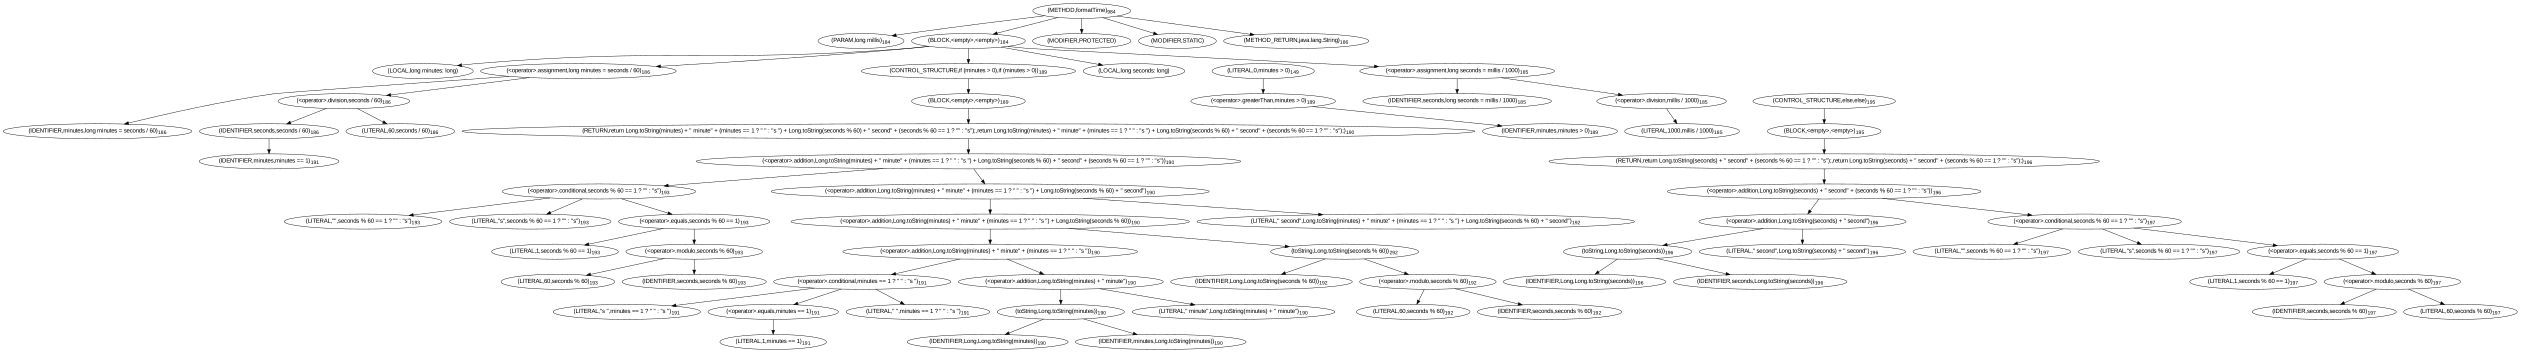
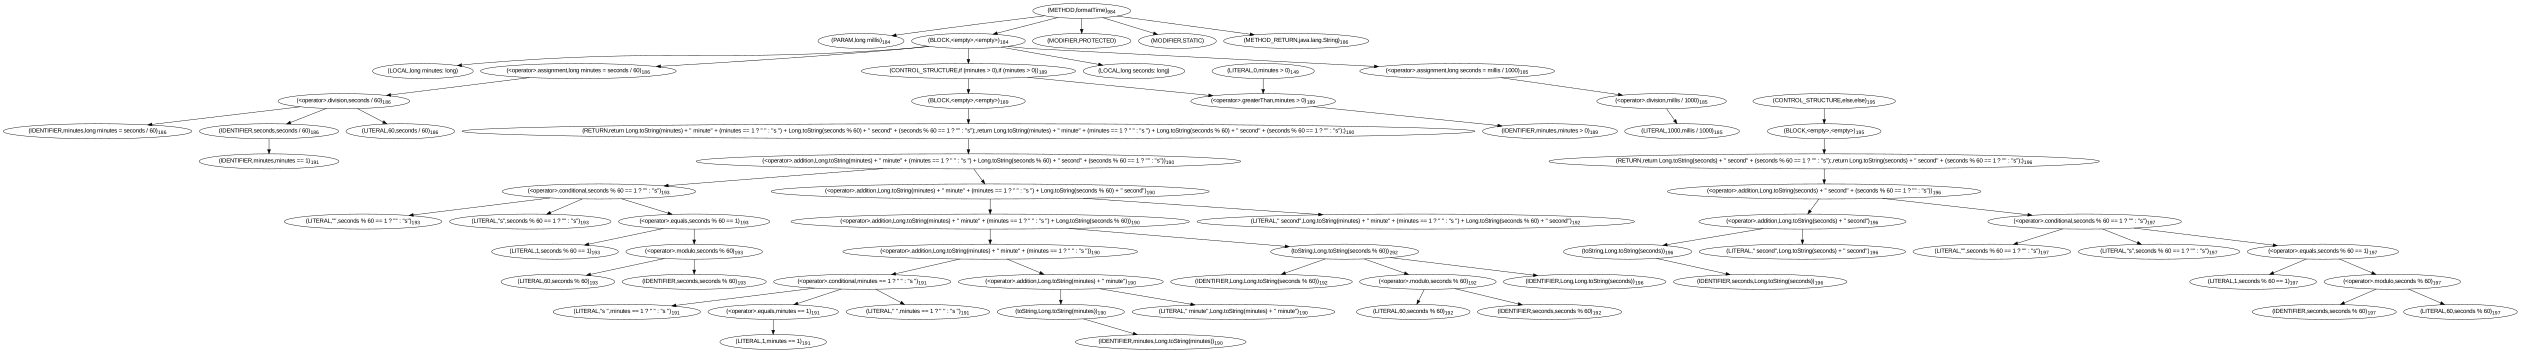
  digraph {
    fontname="Liberation Sans"
    node [fontname="Liberation Sans"]
    edge [fontname="Liberation Sans"]
    n1 [label=<(METHOD,formatTime)<SUB>984</SUB>>]
    n2 [label=<(PARAM,long millis)<SUB>184</SUB>>]
    n3 [label=<(BLOCK,&lt;empty&gt;,&lt;empty&gt;)<SUB>184</SUB>>]
    n4 [label=<(MODIFIER,PROTECTED)>]
    n5 [label=<(MODIFIER,STATIC)>]
    n6 [label=<(METHOD_RETURN,java.lang.String)<SUB>186</SUB>>]
    n7 [label=<(LOCAL,long seconds: long)>]
    n8 [label=<(&lt;operator&gt;.assignment,long seconds = millis / 1000)<SUB>185</SUB>>]
    n9 [label=<(LOCAL,long minutes: long)>]
    n10 [label=<(&lt;operator&gt;.assignment,long minutes = seconds / 60)<SUB>186</SUB>>]
    n11 [label=<(CONTROL_STRUCTURE,if (minutes &gt; 0),if (minutes &gt; 0))<SUB>189</SUB>>]
-   n12 [label=<(IDENTIFIER,seconds,long seconds = millis / 1000)<SUB>185</SUB>>]
    n13 [label=<(&lt;operator&gt;.division,millis / 1000)<SUB>185</SUB>>]
    n14 [label=<(IDENTIFIER,minutes,long minutes = seconds / 60)<SUB>186</SUB>>]
    n15 [label=<(&lt;operator&gt;.division,seconds / 60)<SUB>186</SUB>>]
    n16 [label=<(&lt;operator&gt;.greaterThan,minutes &gt; 0)<SUB>189</SUB>>]
    n17 [label=<(BLOCK,&lt;empty&gt;,&lt;empty&gt;)<SUB>189</SUB>>]
    n18 [label=<(LITERAL,1000,millis / 1000)<SUB>185</SUB>>]
    n19 [label=<(IDENTIFIER,seconds,seconds / 60)<SUB>186</SUB>>]
    n20 [label=<(LITERAL,60,seconds / 60)<SUB>186</SUB>>]
    n21 [label=<(IDENTIFIER,minutes,minutes == 1)<SUB>191</SUB>>]
    n22 [label=<(IDENTIFIER,minutes,minutes &gt; 0)<SUB>189</SUB>>]
    n23 [label=<(RETURN,return Long.toString(minutes) + &quot; minute&quot; + (minutes == 1 ? &quot; &quot; : &quot;s &quot;) + Long.toString(seconds % 60) + &quot; second&quot; + (seconds % 60 == 1 ? &quot;&quot; : &quot;s&quot;);,return Long.toString(minutes) + &quot; minute&quot; + (minutes == 1 ? &quot; &quot; : &quot;s &quot;) + Long.toString(seconds % 60) + &quot; second&quot; + (seconds % 60 == 1 ? &quot;&quot; : &quot;s&quot;);)<SUB>190</SUB>>]
    n24 [label=<(CONTROL_STRUCTURE,else,else)<SUB>195</SUB>>]
    n25 [label=<(BLOCK,&lt;empty&gt;,&lt;empty&gt;)<SUB>195</SUB>>]
    n26 [label=<(LITERAL,0,minutes &gt; 0)<SUB>149</SUB>>]
    n27 [label=<(&lt;operator&gt;.addition,Long.toString(minutes) + &quot; minute&quot; + (minutes == 1 ? &quot; &quot; : &quot;s &quot;) + Long.toString(seconds % 60) + &quot; second&quot; + (seconds % 60 == 1 ? &quot;&quot; : &quot;s&quot;))<SUB>190</SUB>>]
    n28 [label=<(&lt;operator&gt;.addition,Long.toString(minutes) + &quot; minute&quot; + (minutes == 1 ? &quot; &quot; : &quot;s &quot;) + Long.toString(seconds % 60) + &quot; second&quot;)<SUB>190</SUB>>]
    n29 [label=<(&lt;operator&gt;.conditional,seconds % 60 == 1 ? &quot;&quot; : &quot;s&quot;)<SUB>193</SUB>>]
    n30 [label=<(&lt;operator&gt;.addition,Long.toString(minutes) + &quot; minute&quot; + (minutes == 1 ? &quot; &quot; : &quot;s &quot;) + Long.toString(seconds % 60))<SUB>190</SUB>>]
    n31 [label=<(LITERAL,&quot; second&quot;,Long.toString(minutes) + &quot; minute&quot; + (minutes == 1 ? &quot; &quot; : &quot;s &quot;) + Long.toString(seconds % 60) + &quot; second&quot;)<SUB>192</SUB>>]
    n32 [label=<(&lt;operator&gt;.equals,seconds % 60 == 1)<SUB>193</SUB>>]
    n33 [label=<(LITERAL,&quot;&quot;,seconds % 60 == 1 ? &quot;&quot; : &quot;s&quot;)<SUB>193</SUB>>]
    n34 [label=<(LITERAL,&quot;s&quot;,seconds % 60 == 1 ? &quot;&quot; : &quot;s&quot;)<SUB>193</SUB>>]
    n35 [label=<(&lt;operator&gt;.addition,Long.toString(minutes) + &quot; minute&quot; + (minutes == 1 ? &quot; &quot; : &quot;s &quot;))<SUB>190</SUB>>]
    n36 [label=<(toString,Long.toString(seconds % 60))<SUB>292</SUB>>]
    n37 [label=<(&lt;operator&gt;.addition,Long.toString(minutes) + &quot; minute&quot;)<SUB>190</SUB>>]
    n38 [label=<(&lt;operator&gt;.conditional,minutes == 1 ? &quot; &quot; : &quot;s &quot;)<SUB>191</SUB>>]
    n39 [label=<(IDENTIFIER,Long,Long.toString(seconds % 60))<SUB>192</SUB>>]
    n40 [label=<(&lt;operator&gt;.modulo,seconds % 60)<SUB>192</SUB>>]
    n41 [label=<(toString,Long.toString(minutes))<SUB>190</SUB>>]
    n42 [label=<(LITERAL,&quot; minute&quot;,Long.toString(minutes) + &quot; minute&quot;)<SUB>190</SUB>>]
    n43 [label=<(&lt;operator&gt;.equals,minutes == 1)<SUB>191</SUB>>]
    n44 [label=<(LITERAL,&quot; &quot;,minutes == 1 ? &quot; &quot; : &quot;s &quot;)<SUB>191</SUB>>]
    n45 [label=<(LITERAL,&quot;s &quot;,minutes == 1 ? &quot; &quot; : &quot;s &quot;)<SUB>191</SUB>>]
-   n46 [label=<(IDENTIFIER,Long,Long.toString(minutes))<SUB>190</SUB>>]
    n47 [label=<(IDENTIFIER,minutes,Long.toString(minutes))<SUB>190</SUB>>]
    n48 [label=<(LITERAL,1,minutes == 1)<SUB>191</SUB>>]
    n49 [label=<(IDENTIFIER,seconds,seconds % 60)<SUB>192</SUB>>]
    n50 [label=<(LITERAL,60,seconds % 60)<SUB>192</SUB>>]
    n51 [label=<(&lt;operator&gt;.modulo,seconds % 60)<SUB>193</SUB>>]
    n52 [label=<(LITERAL,1,seconds % 60 == 1)<SUB>193</SUB>>]
    n53 [label=<(IDENTIFIER,seconds,seconds % 60)<SUB>193</SUB>>]
    n54 [label=<(LITERAL,60,seconds % 60)<SUB>193</SUB>>]
    n55 [label=<(RETURN,return Long.toString(seconds) + &quot; second&quot; + (seconds % 60 == 1 ? &quot;&quot; : &quot;s&quot;);,return Long.toString(seconds) + &quot; second&quot; + (seconds % 60 == 1 ? &quot;&quot; : &quot;s&quot;);)<SUB>196</SUB>>]
    n56 [label=<(&lt;operator&gt;.addition,Long.toString(seconds) + &quot; second&quot; + (seconds % 60 == 1 ? &quot;&quot; : &quot;s&quot;))<SUB>196</SUB>>]
    n57 [label=<(&lt;operator&gt;.addition,Long.toString(seconds) + &quot; second&quot;)<SUB>196</SUB>>]
    n58 [label=<(&lt;operator&gt;.conditional,seconds % 60 == 1 ? &quot;&quot; : &quot;s&quot;)<SUB>197</SUB>>]
    n59 [label=<(toString,Long.toString(seconds))<SUB>196</SUB>>]
    n60 [label=<(LITERAL,&quot; second&quot;,Long.toString(seconds) + &quot; second&quot;)<SUB>196</SUB>>]
    n61 [label=<(&lt;operator&gt;.equals,seconds % 60 == 1)<SUB>197</SUB>>]
    n62 [label=<(LITERAL,&quot;&quot;,seconds % 60 == 1 ? &quot;&quot; : &quot;s&quot;)<SUB>197</SUB>>]
    n63 [label=<(LITERAL,&quot;s&quot;,seconds % 60 == 1 ? &quot;&quot; : &quot;s&quot;)<SUB>197</SUB>>]
    n64 [label=<(IDENTIFIER,Long,Long.toString(seconds))<SUB>196</SUB>>]
    n65 [label=<(IDENTIFIER,seconds,Long.toString(seconds))<SUB>196</SUB>>]
    n66 [label=<(&lt;operator&gt;.modulo,seconds % 60)<SUB>197</SUB>>]
    n67 [label=<(LITERAL,1,seconds % 60 == 1)<SUB>197</SUB>>]
    n68 [label=<(IDENTIFIER,seconds,seconds % 60)<SUB>197</SUB>>]
    n69 [label=<(LITERAL,60,seconds % 60)<SUB>197</SUB>>]
    n1 -> n2
    n1 -> n3
    n1 -> n4
    n1 -> n5
    n1 -> n6
    n3 -> n7
    n3 -> n8
    n3 -> n9
    n3 -> n10
    n3 -> n11
-   n8 -> n12
    n8 -> n13
-   n10 -> n14
+   n15 -> n14
    n10 -> n15
+   n11 -> n16
    n11 -> n17
    n13 -> n18
    n15 -> n19
    n15 -> n20
    n16 -> n22
    n17 -> n23
    n19 -> n21
    n23 -> n27
    n24 -> n25
    n25 -> n55
    n26 -> n16
    n27 -> n28
    n27 -> n29
    n28 -> n30
    n28 -> n31
    n29 -> n32
    n29 -> n33
    n29 -> n34
    n30 -> n35
    n30 -> n36
    n32 -> n51
    n32 -> n52
    n35 -> n37
    n35 -> n38
    n36 -> n39
    n36 -> n40
    n37 -> n41
    n37 -> n42
    n38 -> n43
    n38 -> n44
    n38 -> n45
    n40 -> n49
    n40 -> n50
-   n41 -> n46
    n41 -> n47
    n43 -> n48
    n51 -> n53
    n51 -> n54
    n55 -> n56
    n56 -> n57
    n56 -> n58
    n57 -> n59
    n57 -> n60
    n58 -> n61
    n58 -> n62
    n58 -> n63
-   n59 -> n64
+   n36 -> n64
    n59 -> n65
    n61 -> n66
    n61 -> n67
    n66 -> n68
    n66 -> n69
  }
